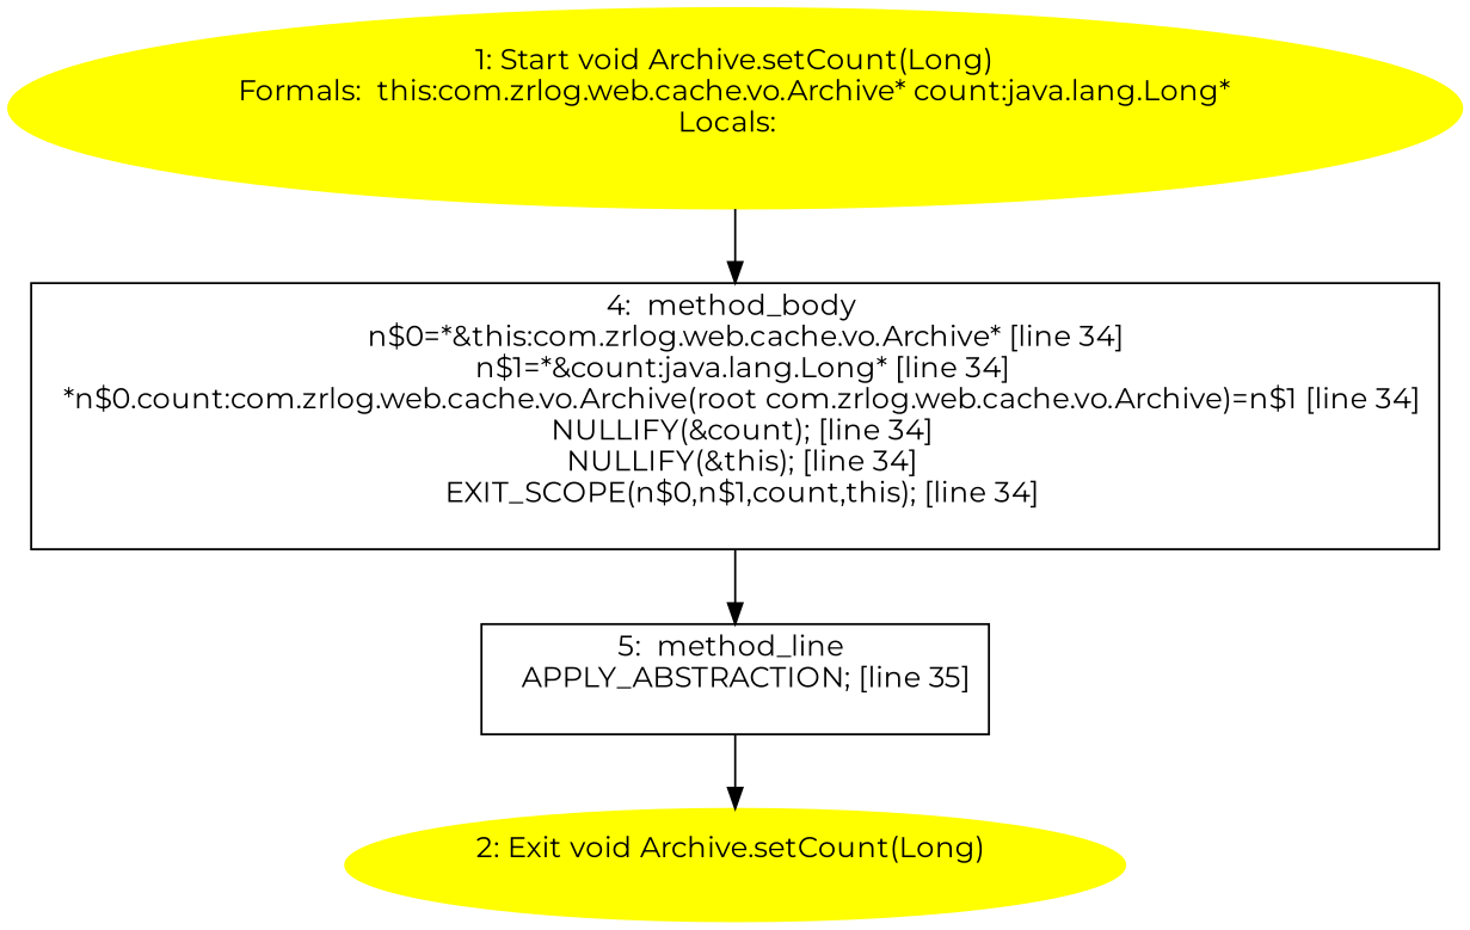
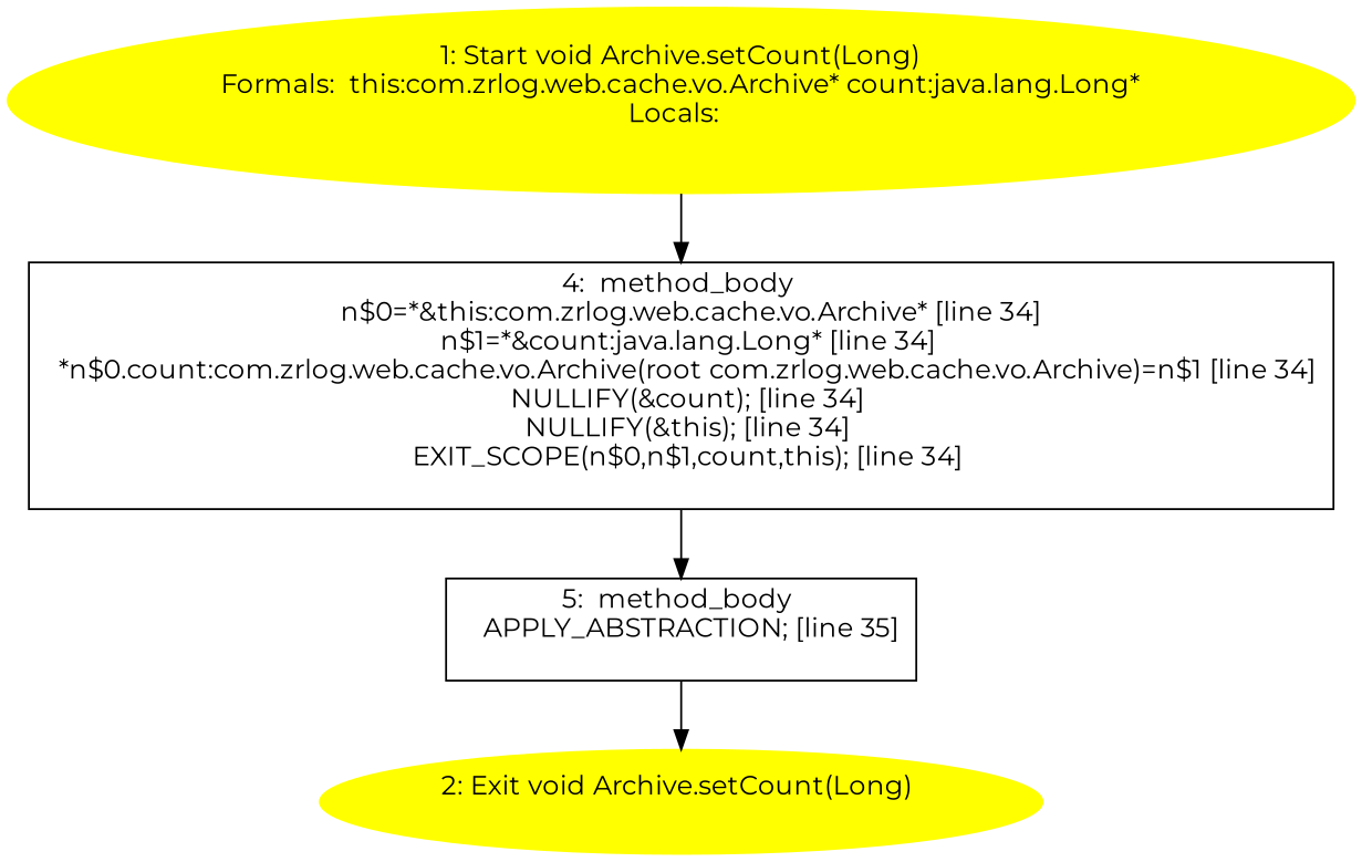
  digraph {
    fontname=Montserrat
    node [fontname=Montserrat]
    edge [fontname=Montserrat]
    n1 [color=yellow label="1: Start void Archive.setCount(Long)\nFormals:  this:com.zrlog.web.cache.vo.Archive* count:java.lang.Long*\nLocals:  \n  " style=filled]
    n2 [label="4:  method_body \n   n$0=*&this:com.zrlog.web.cache.vo.Archive* [line 34]\n  n$1=*&count:java.lang.Long* [line 34]\n  *n$0.count:com.zrlog.web.cache.vo.Archive(root com.zrlog.web.cache.vo.Archive)=n$1 [line 34]\n  NULLIFY(&count); [line 34]\n  NULLIFY(&this); [line 34]\n  EXIT_SCOPE(n$0,n$1,count,this); [line 34]\n " shape=box]
-   n3 [label="5:  method_line \n   APPLY_ABSTRACTION; [line 35]\n " shape=box]
+   n3 [label="5:  method_body \n   APPLY_ABSTRACTION; [line 35]\n " shape=box]
    n4 [color=yellow label="2: Exit void Archive.setCount(Long) \n  " style=filled]
    n1 -> n2
    n2 -> n3
    n3 -> n4
  }
